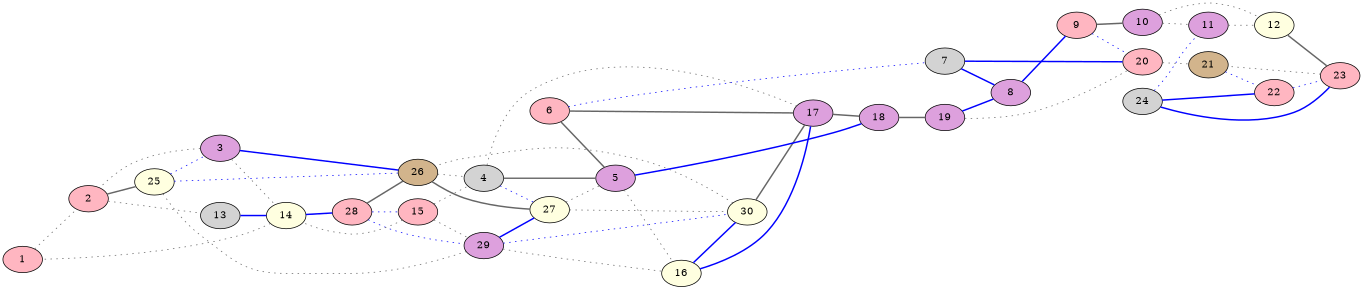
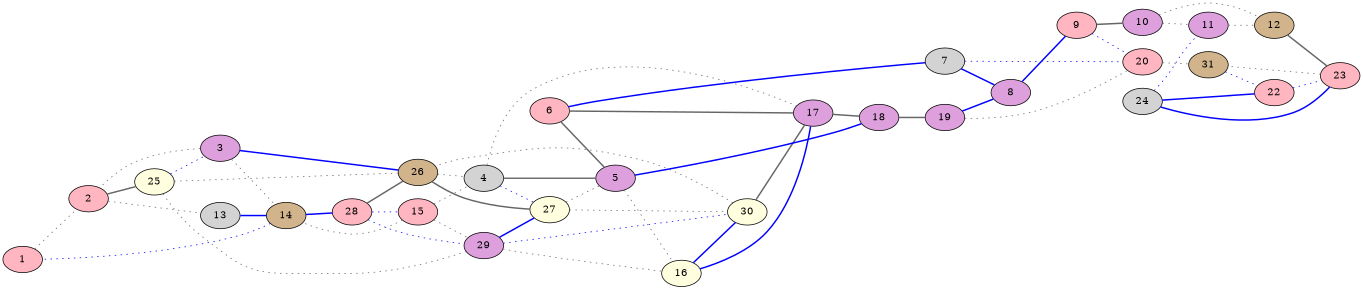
  graph {
    rankdir=LR
    node [aaLength=5 fillcolor=lightpink sequence=PKQEIEDRVNFLKQYVKKT style=filled type=0]
    edge [color=gray40 distance0=3.0 frequency=1 style=dotted type0=2]
    1 [aaLength=9 sequence=MQEKIMREL]
    2 [aaLength=19]
    13 [aaLength=8 fillcolor=lightgrey sequence=MQEKIMRE]
    25 [fillcolor=lightyellow sequence=GFVLG type=1]
-   14 [aaLength=19 fillcolor=lightyellow]
+   14 [aaLength=19 fillcolor=tan]
    3 [aaLength=20 fillcolor=plum sequence=QDSTLAGRLAQLAVESIREE]
    26 [aaLength=6 fillcolor=tan sequence=QFIAVR type=1]
    29 [aaLength=6 fillcolor=plum sequence=QFIAVR type=1]
    28 [sequence=GFVLG type=1]
    4 [aaLength=11 fillcolor=lightgrey sequence=EDDAQLALKFI]
    27 [aaLength=4 fillcolor=lightyellow sequence=KSWK type=1]
    16 [aaLength=11 fillcolor=lightyellow sequence=EDDAQLALKFI]
    30 [aaLength=4 fillcolor=lightyellow sequence=KSWK type=1]
    15 [aaLength=19 sequence=QDSTLAGRLAQLAVESIRE]
    5 [aaLength=15 fillcolor=plum sequence=KSTVSAFSDQYQQET]
    17 [aaLength=15 fillcolor=plum sequence=KSTVSAFSDQYQQET]
    18 [aaLength=23 fillcolor=plum sequence=DFNKGNVKARTRMIAQYAIGGQE]
    19 [aaLength=4 fillcolor=plum sequence=AAEA]
    20 [aaLength=10 sequence=KRQGRTLLKE]
    8 [aaLength=11 fillcolor=plum sequence=KRQGRTLLKEL]
    6 [aaLength=23 sequence=DFNKGNVKARTRMIAQYAIGGQE]
    7 [aaLength=4 fillcolor=lightgrey sequence=AAEA]
-   21 [aaLength=4 fillcolor=tan sequence=ERLY]
+   21 [aaLength=4 fillcolor=tan sequence=ERLY label=31]
    9 [sequence=ERLYL]
    22 [sequence=DETEL]
    10 [fillcolor=plum sequence=DETEL]
    11 [aaLength=8 fillcolor=plum sequence=YDEIDDYL]
-   12 [aaLength=18 fillcolor=lightyellow sequence=AKVSEALEKRYSMTEHKR]
+   12 [aaLength=18 fillcolor=tan sequence=AKVSEALEKRYSMTEHKR]
    23 [aaLength=8 sequence=YDEIDDYL]
    24 [aaLength=18 fillcolor=lightgrey sequence=AKVSEALEKRYSMTEHKR]
    1 -- 2 [distance0=27.73716 type0=3]
    2 -- 13 [distance0=16.05514 type0=1]
    2 -- 25 [style=bold type0=4]
    13 -- 14 [color=blue distance0=30.89278 distance1=8.0 frequency=2 style=bold type0=3 type1=4]
    25 -- 3 [color=blue distance0=4.0 type0=4]
-   25 -- 26 [color=blue distance0=33.0]
+   25 -- 26 [distance0=33.0]
    25 -- 29 [distance0=33.0 type0=3]
-   14 -- 1 [distance0=23.20813 type0=1]
+   14 -- 1 [color=blue distance0=23.20813 type0=1]
    14 -- 28 [color=blue style=bold type0=4]
    3 -- 2 [distance0=32.41811]
    3 -- 14 [distance0=37.27504 type0=3]
    3 -- 26 [color=blue distance0=4.0 style=bold type0=4]
    26 -- 4 [distance0=8.0 type0=4]
    26 -- 27 [distance0=28.0 style=bold]
    29 -- 27 [color=blue distance0=28.0 style=bold]
    29 -- 16 [distance0=8.0 type0=4]
    29 -- 30 [color=blue distance0=28.0 type0=3]
    28 -- 26 [distance0=33.0 style=bold]
    28 -- 29 [color=blue distance0=33.0 type0=3]
    28 -- 15 [color=blue distance0=4.0 type0=4]
    4 -- 27 [color=blue type0=4]
    4 -- 5 [distance0=29.11541 style=bold type0=3]
    4 -- 17 [distance0=28.67983]
    27 -- 30 [distance0=0.0 type0=1]
    27 -- 5 [type0=4]
    16 -- 30 [color=blue style=bold type0=4]
    16 -- 17 [color=blue distance0=22.46953 style=bold]
    30 -- 26 [distance0=28.0]
    30 -- 17 [style=bold type0=4]
    15 -- 14 [distance0=32.36823]
    15 -- 29 [distance0=5.0 type0=4]
    15 -- 4 [distance0=39.41239 type0=3]
    5 -- 16 [distance0=22.85752 type0=3]
    5 -- 18 [color=blue distance0=22.59837 style=bold]
    17 -- 18 [distance0=22.22863 distance1=5.0 frequency=2 style=bold type1=4]
    18 -- 19 [distance0=9.0 style=bold type0=4]
    19 -- 20 [distance0=27.14521 distance1=22.0 frequency=2 type1=4]
    19 -- 8 [color=blue distance0=34.24888 style=bold type0=3]
    20 -- 21 [distance0=17.88953 distance1=4.0 frequency=2 type0=1 type1=4]
    8 -- 9 [color=blue distance0=18.25408 distance1=3.0 frequency=2 style=bold type0=1 type1=4]
    6 -- 5 [distance0=24.63357 style=bold type0=3]
    6 -- 17 [distance0=24.12897 style=bold]
-   6 -- 7 [color=blue distance0=9.0 type0=4]
-   7 -- 20 [color=blue distance0=35.759 style=bold type0=3]
+   6 -- 7 [color=blue distance0=9.0 style=bold type0=4]
+   7 -- 20 [color=blue distance0=35.759 type0=3]
    7 -- 8 [color=blue distance0=27.02179 distance1=22.0 frequency=2 style=bold type1=4]
    21 -- 22 [color=blue distance0=25.38208 distance1=16.0 frequency=2 type1=4]
    9 -- 20 [color=blue distance0=21.81906]
    9 -- 10 [distance0=25.30374 distance1=15.0 frequency=2 style=bold type0=3 type1=4]
    22 -- 23 [color=blue distance0=14.19895 distance1=3.0 frequency=2 type0=1 type1=4]
    10 -- 11 [distance0=15.66187 distance1=3.0 frequency=2 type0=1 type1=4]
    10 -- 12 [distance0=24.06422]
    11 -- 12 [distance0=14.88324 distance1=6.0 frequency=2 type0=1 type1=4]
    12 -- 23 [distance0=40.69482 style=bold type0=3]
    23 -- 21 [distance0=34.86954 type0=3]
    24 -- 22 [color=blue distance0=27.91627 style=bold]
    24 -- 11 [color=blue distance0=39.46985 type0=3]
    24 -- 23 [color=blue distance0=15.81211 style=bold type0=1]
  }
